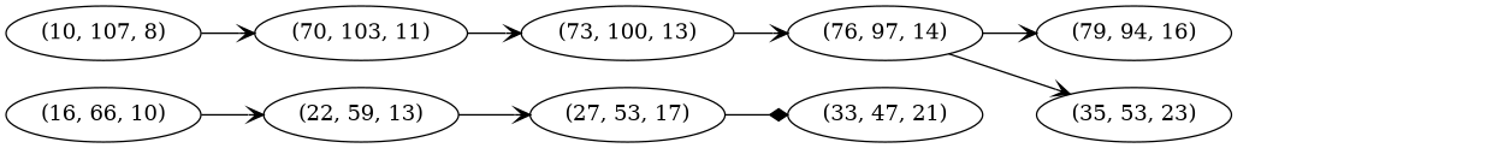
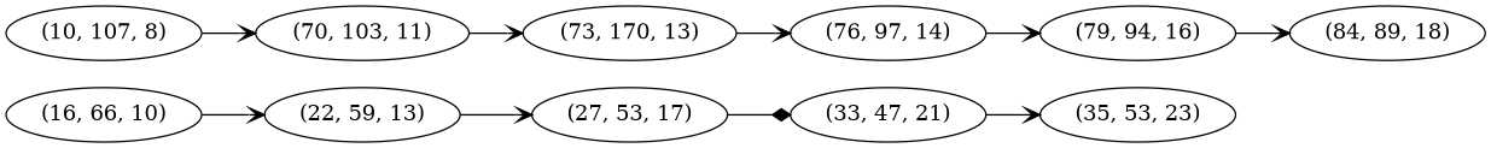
  digraph {
    rankdir=LR
    edge [arrowhead=vee]
    "(10, 107, 8)"
    "(70, 103, 11)"
    n3 [label="(22, 59, 13)"]
    "(16, 66, 10)"
-   "(73, 100, 13)"
+   "(73, 100, 13)" [label="(73, 170, 13)"]
    "(27, 53, 17)"
    "(33, 47, 21)"
    n8 [label="(35, 53, 23)"]
    "(76, 97, 14)"
    "(79, 94, 16)"
+   "(84, 89, 18)"
    "(10, 107, 8)" -> "(70, 103, 11)"
    "(70, 103, 11)" -> "(73, 100, 13)"
    n3 -> "(27, 53, 17)"
    "(16, 66, 10)" -> n3
    "(73, 100, 13)" -> "(76, 97, 14)"
    "(27, 53, 17)" -> "(33, 47, 21)" [arrowhead=diamond]
-   "(76, 97, 14)" -> n8
+   "(33, 47, 21)" -> n8
    "(76, 97, 14)" -> "(79, 94, 16)"
+   "(79, 94, 16)" -> "(84, 89, 18)"
  }
